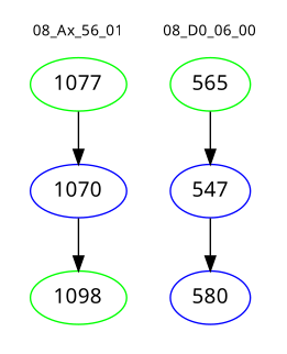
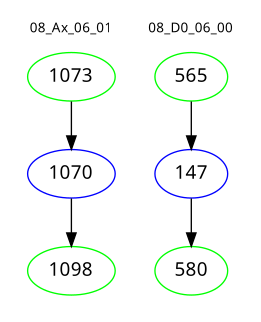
  digraph {
    fontname="Noto Sans"
    node [color=green fontname="Noto Sans"]
    edge [color=black fontname="Noto Sans"]
-   n1 [label=1077]
+   n1 [label=1073]
    n2 [color=blue label=1070]
    n3 [label=1098]
    n4 [label=565]
-   n5 [color=blue label=547]
-   n6 [color=blue label=580]
+   n5 [color=blue label=147]
+   n6 [label=580]
    subgraph cluster_1 {
      color=white
      fontsize=10
-     label="08_Ax_56_01"
+     label="08_Ax_06_01"
      n1
      n2
      n3
    }
    subgraph cluster_2 {
      color=white
      fontsize=10
      label="08_D0_06_00"
      n4
      n5
      n6
    }
    n1 -> n2
    n2 -> n3
    n4 -> n5
    n5 -> n6
  }
